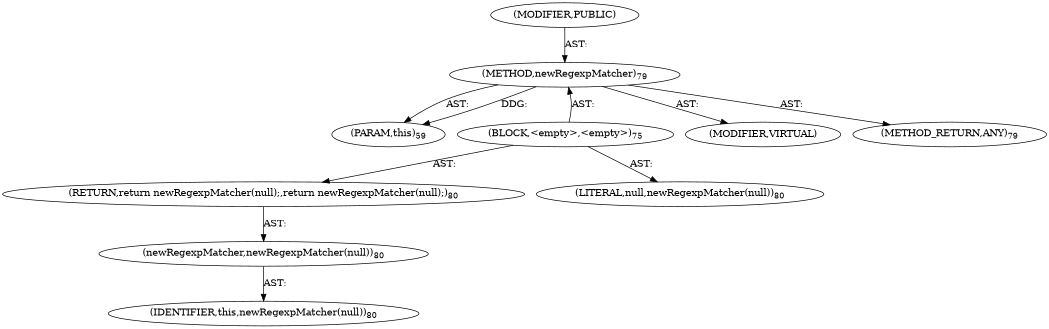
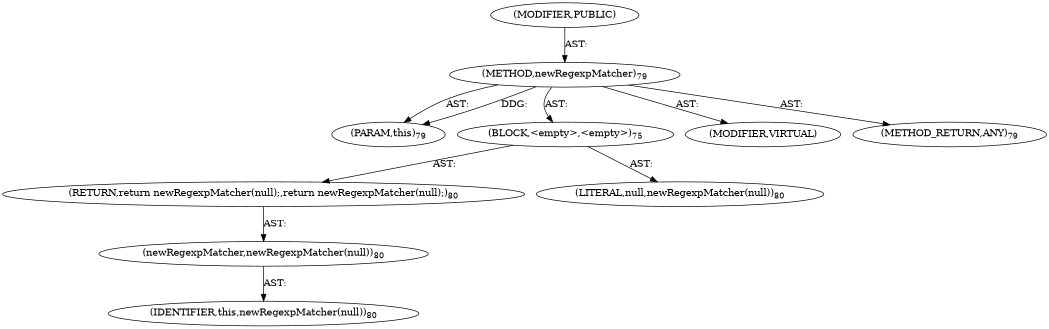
  digraph {
    n1 [label=<(METHOD,newRegexpMatcher)<SUB>79</SUB>>]
-   n2 [label=<(PARAM,this)<SUB>59</SUB>>]
+   n2 [label=<(PARAM,this)<SUB>79</SUB>>]
    n3 [label=<(BLOCK,&lt;empty&gt;,&lt;empty&gt;)<SUB>75</SUB>>]
    n4 [label=<(MODIFIER,VIRTUAL)>]
    n5 [label=<(METHOD_RETURN,ANY)<SUB>79</SUB>>]
    n6 [label=<(RETURN,return newRegexpMatcher(null);,return newRegexpMatcher(null);)<SUB>80</SUB>>]
    n7 [label=<(LITERAL,null,newRegexpMatcher(null))<SUB>80</SUB>>]
    n8 [label=<(MODIFIER,PUBLIC)>]
    n9 [label=<(newRegexpMatcher,newRegexpMatcher(null))<SUB>80</SUB>>]
    n10 [label=<(IDENTIFIER,this,newRegexpMatcher(null))<SUB>80</SUB>>]
    n1 -> n2 [label="AST: "]
    n1 -> n2 [label="DDG: "]
-   n3 -> n1 [label="AST: "]
+   n1 -> n3 [label="AST: "]
    n1 -> n4 [label="AST: "]
    n1 -> n5 [label="AST: "]
    n3 -> n6 [label="AST: "]
    n3 -> n7 [label="AST: "]
    n6 -> n9 [label="AST: "]
    n8 -> n1 [label="AST: "]
    n9 -> n10 [label="AST: "]
  }
